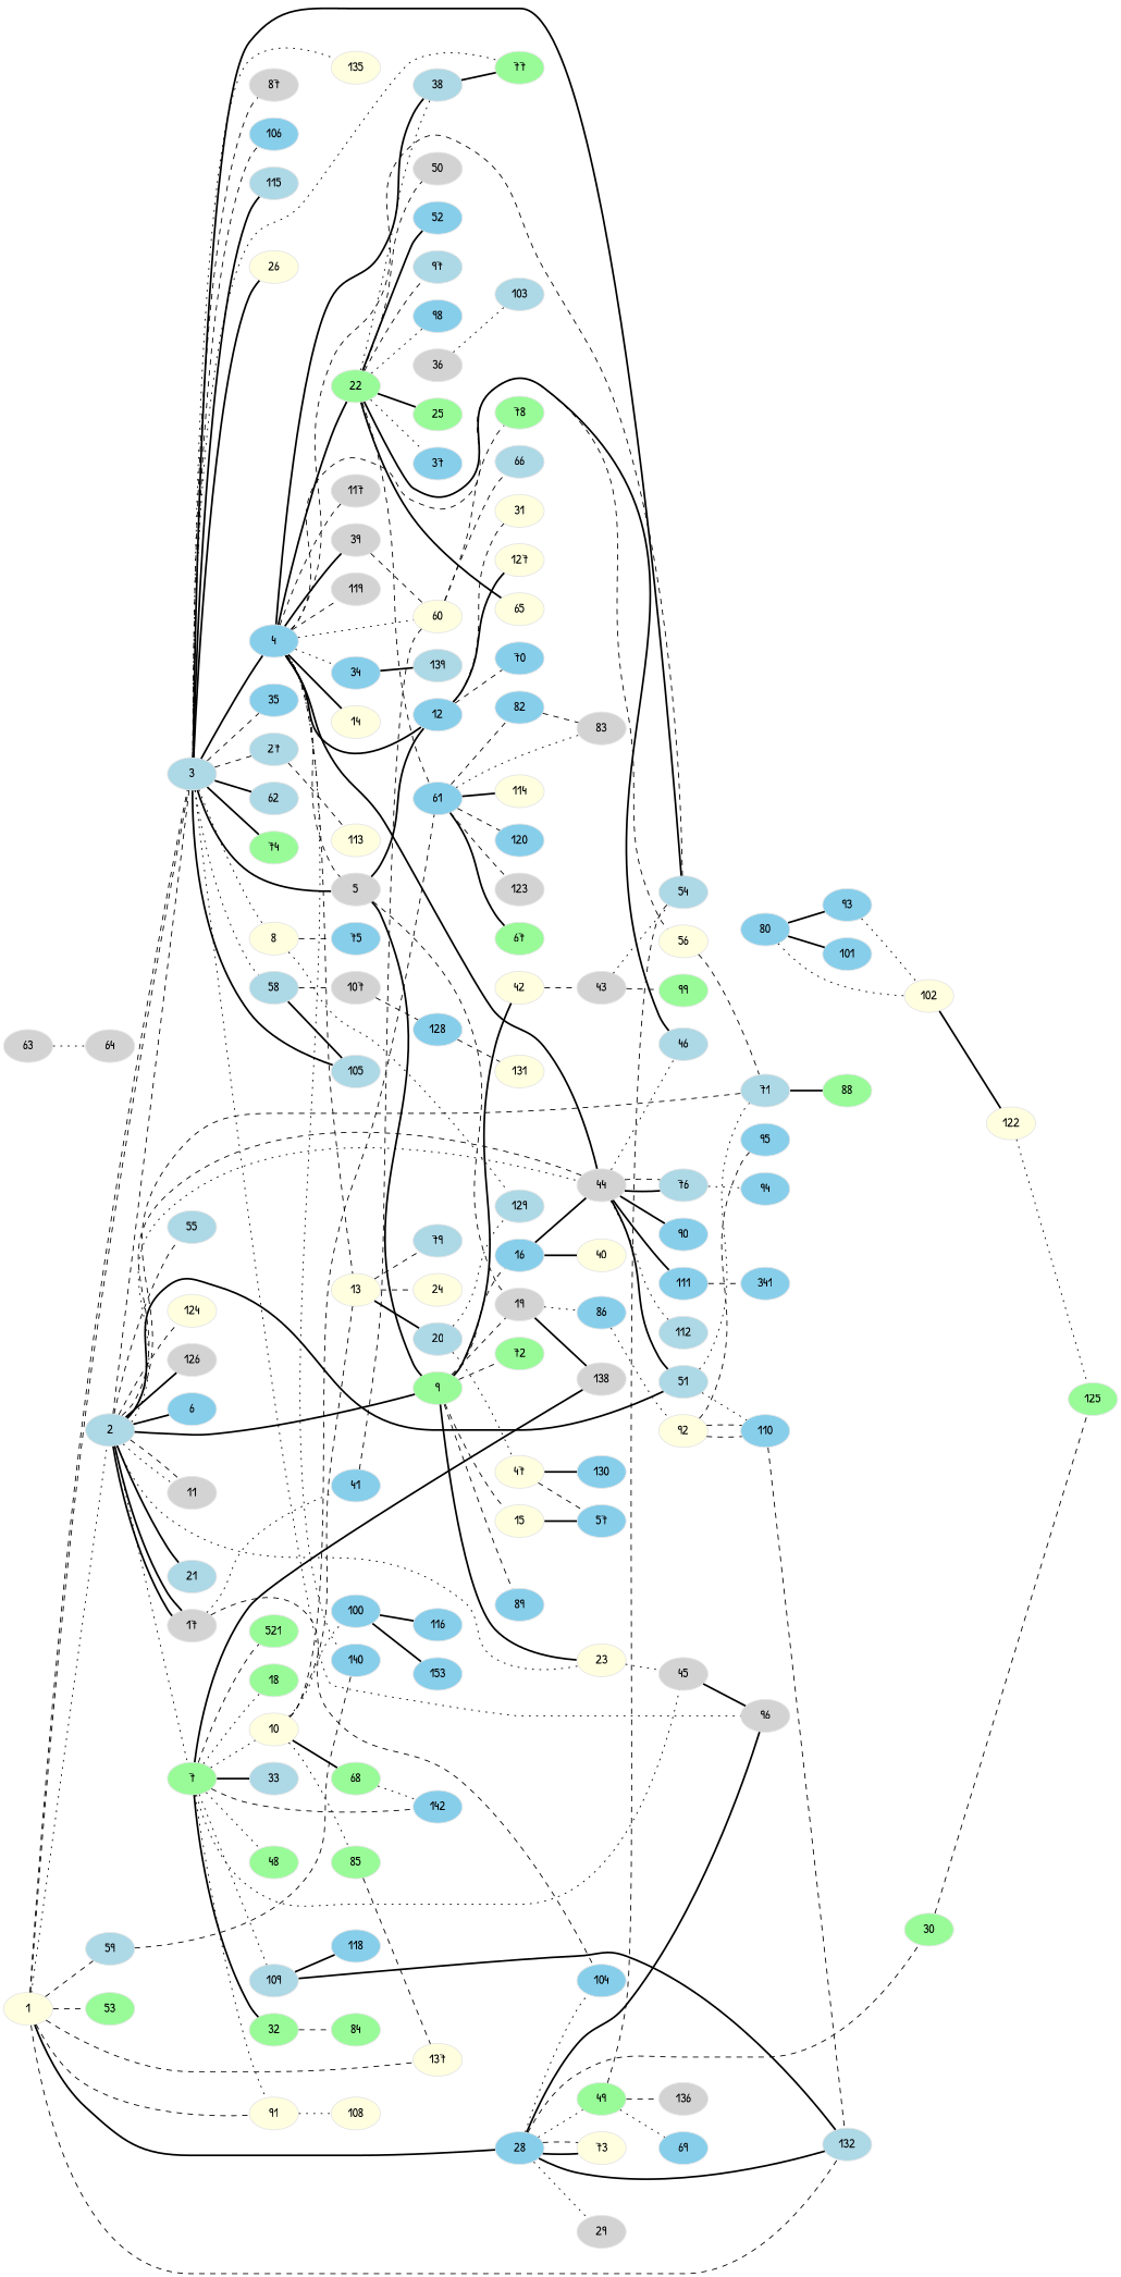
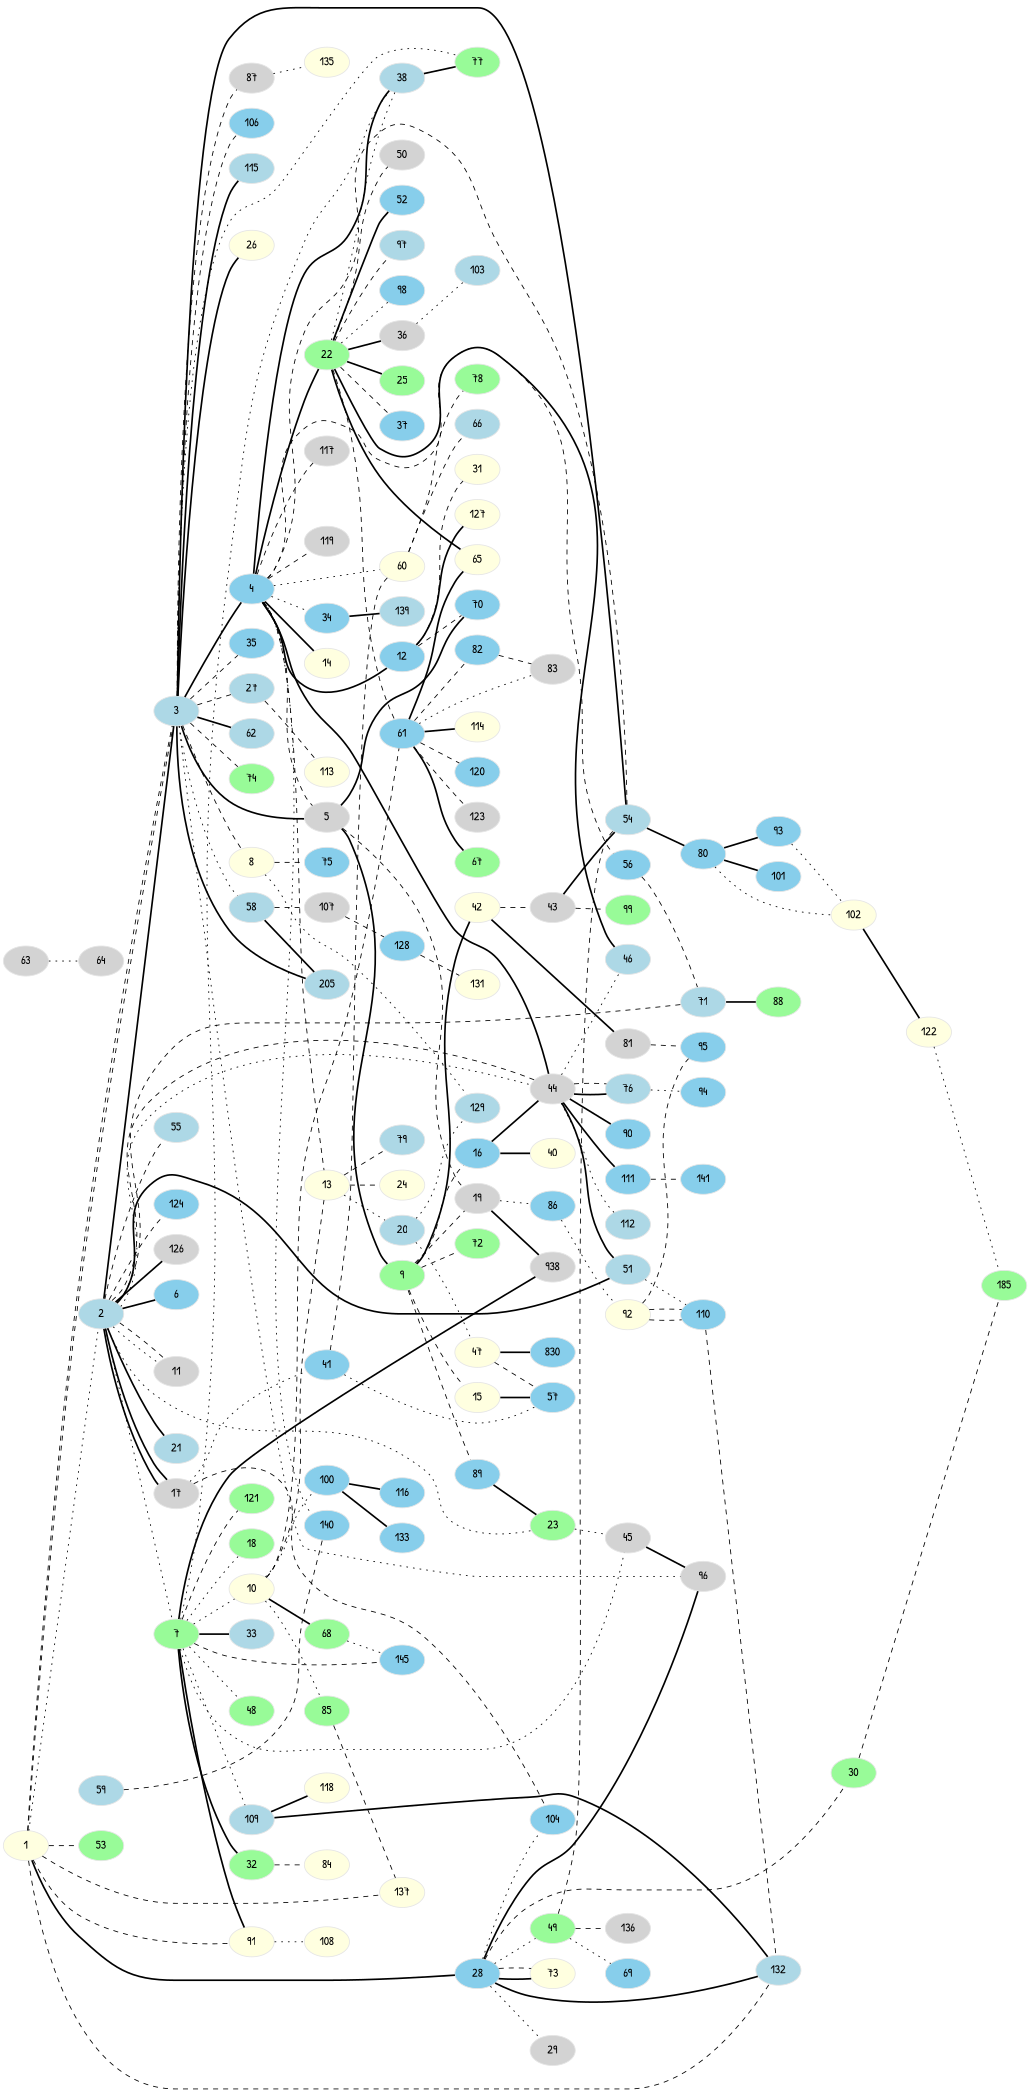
  graph {
    fontname="Patrick Hand"
    rankdir=LR
    node [color=gray90 fillcolor=skyblue fontname="Patrick Hand" style=filled]
    edge [fontname="Patrick Hand" style=dashed]
    1 [fillcolor=lightyellow]
    2 [fillcolor=lightblue]
    3 [fillcolor=lightblue]
    28
    53 [fillcolor=palegreen]
    59 [fillcolor=lightblue]
    91 [fillcolor=lightyellow]
    132 [fillcolor=lightblue]
    137 [fillcolor=lightyellow]
    6
    7 [fillcolor=palegreen]
    9 [fillcolor=palegreen]
    11 [fillcolor=lightgrey]
    17 [fillcolor=lightgrey]
    21 [fillcolor=lightblue]
-   23 [fillcolor=lightyellow]
+   23 [fillcolor=palegreen]
    44 [fillcolor=lightgrey]
    51 [fillcolor=lightblue]
    55 [fillcolor=lightblue]
    71 [fillcolor=lightblue]
-   124 [fillcolor=lightyellow]
+   124
    126 [fillcolor=lightgrey]
    4
    5 [fillcolor=lightgrey]
    8 [fillcolor=lightyellow]
    26 [fillcolor=lightyellow]
    27 [fillcolor=lightblue]
    35
    54 [fillcolor=lightblue]
    58 [fillcolor=lightblue]
    62 [fillcolor=lightblue]
    74 [fillcolor=palegreen]
    77 [fillcolor=palegreen]
    87 [fillcolor=lightgrey]
    96 [fillcolor=lightgrey]
-   105 [fillcolor=lightblue]
+   105 [fillcolor=lightblue label=205]
    106
    115 [fillcolor=lightblue]
    135 [fillcolor=lightyellow]
    104
    29 [fillcolor=lightgrey]
    30 [fillcolor=palegreen]
    49 [fillcolor=palegreen]
    73 [fillcolor=lightyellow]
    140
    108 [fillcolor=lightyellow]
    38 [fillcolor=lightblue]
    10 [fillcolor=lightyellow]
    18 [fillcolor=palegreen]
    32 [fillcolor=palegreen]
    33 [fillcolor=lightblue]
    45 [fillcolor=lightgrey]
    48 [fillcolor=palegreen]
    109 [fillcolor=lightblue]
-   121 [fillcolor=palegreen label=521]
-   138 [fillcolor=lightgrey]
-   142
+   121 [fillcolor=palegreen]
+   138 [fillcolor=lightgrey label=938]
+   142 [label=145]
    19 [fillcolor=lightgrey]
    15 [fillcolor=lightyellow]
    16
    42 [fillcolor=lightyellow]
    72 [fillcolor=palegreen]
    89
    41
    46 [fillcolor=lightblue]
    76 [fillcolor=lightblue]
    90
    111
    112 [fillcolor=lightblue]
    110
    88 [fillcolor=palegreen]
    12
    13 [fillcolor=lightyellow]
    14 [fillcolor=lightyellow]
    22 [fillcolor=palegreen]
    34
-   39 [fillcolor=lightgrey]
-   56 [fillcolor=lightyellow]
+   56
    60 [fillcolor=lightyellow]
    117 [fillcolor=lightgrey]
    119 [fillcolor=lightgrey]
    75
    129 [fillcolor=lightblue]
    113 [fillcolor=lightyellow]
    80
    107 [fillcolor=lightgrey]
    31 [fillcolor=lightyellow]
    70
    127 [fillcolor=lightyellow]
    20 [fillcolor=lightblue]
    24 [fillcolor=lightyellow]
    79 [fillcolor=lightblue]
    61
    25 [fillcolor=palegreen]
    36 [fillcolor=lightgrey]
    37
    50 [fillcolor=lightgrey]
    52
    65 [fillcolor=lightyellow]
    97 [fillcolor=lightblue]
    98
    139 [fillcolor=lightblue]
    66 [fillcolor=lightblue]
    78 [fillcolor=palegreen]
    86
    68 [fillcolor=palegreen]
    85 [fillcolor=palegreen]
    100
-   84 [fillcolor=palegreen]
-   118
+   84 [fillcolor=lightyellow]
+   118 [fillcolor=lightyellow]
    57
    40 [fillcolor=lightyellow]
    43 [fillcolor=lightgrey]
+   81 [fillcolor=lightgrey]
    67 [fillcolor=palegreen]
    82
    83 [fillcolor=lightgrey]
    114 [fillcolor=lightyellow]
    120
    123 [fillcolor=lightgrey]
    116
-   133 [label=153]
+   133
    47 [fillcolor=lightyellow]
    92 [fillcolor=lightyellow]
-   130
+   130 [label=830]
    103 [fillcolor=lightblue]
-   125 [fillcolor=palegreen]
+   125 [fillcolor=palegreen label=185]
    69
    136 [fillcolor=lightgrey]
    63 [fillcolor=lightgrey]
    64 [fillcolor=lightgrey]
    99 [fillcolor=palegreen]
    95
    94
-   141 [label=341]
+   141
    93
    101
    102 [fillcolor=lightyellow]
    128
    122 [fillcolor=lightyellow]
    131 [fillcolor=lightyellow]
    1 -- 2 [style=dotted]
    1 -- 3
    1 -- 3
    1 -- 28 [style=bold]
    1 -- 53
-   1 -- 59
    1 -- 91
    1 -- 132
    1 -- 137
-   2 -- 3
+   2 -- 3 [style=bold]
    2 -- 6 [style=bold]
    2 -- 7 [style=dotted]
-   2 -- 9 [style=bold]
    2 -- 11 [style=dotted]
    2 -- 11
    2 -- 17 [style=bold]
    2 -- 17 [style=bold]
    2 -- 21 [style=bold]
    2 -- 23 [style=dotted]
    2 -- 44 [style=dotted]
    2 -- 44
    2 -- 51 [style=bold]
    2 -- 55
    2 -- 71
    2 -- 124
    2 -- 126 [style=bold]
    3 -- 4 [style=bold]
    3 -- 5 [style=bold]
-   3 -- 8 [style=dotted]
+   3 -- 8
    3 -- 26 [style=bold]
    3 -- 27
    3 -- 35
    3 -- 54 [style=bold]
    3 -- 58 [style=dotted]
    3 -- 62 [style=bold]
-   3 -- 74 [style=bold]
+   3 -- 74
    3 -- 77 [style=dotted]
    3 -- 87
    3 -- 96 [style=dotted]
    3 -- 105 [style=bold]
    3 -- 106
    3 -- 115 [style=bold]
-   3 -- 135 [style=dotted]
+   87 -- 135 [style=dotted]
    28 -- 132 [style=bold]
    28 -- 96 [style=bold]
    28 -- 104 [style=dotted]
    28 -- 29 [style=dotted]
    28 -- 30
    28 -- 49 [style=dotted]
    28 -- 73 [style=bold]
    28 -- 73
    59 -- 140
    91 -- 108 [style=dotted]
-   7 -- 91 [style=dotted]
+   7 -- 91 [style=bold]
+   7 -- 38 [style=dotted]
    7 -- 10 [style=dotted]
    7 -- 18 [style=dotted]
    7 -- 32 [style=bold]
    7 -- 33 [style=bold]
    7 -- 45 [style=dotted]
    7 -- 48 [style=dotted]
    7 -- 109 [style=dotted]
    7 -- 121
    7 -- 138 [style=bold]
    7 -- 142
-   9 -- 23 [style=bold]
+   89 -- 23 [style=bold]
    9 -- 19
    9 -- 15
    9 -- 16
    9 -- 42 [style=bold]
    9 -- 72
    9 -- 89
    17 -- 104
    17 -- 41 [style=dotted]
    23 -- 45 [style=dotted]
    44 -- 51 [style=bold]
    44 -- 46 [style=dotted]
    44 -- 76 [style=bold]
    44 -- 76
    44 -- 90 [style=bold]
    44 -- 111 [style=bold]
    44 -- 112 [style=dotted]
-   51 -- 71 [style=dotted]
    51 -- 110 [style=dotted]
    71 -- 88 [style=bold]
    4 -- 44 [style=bold]
    4 -- 5
    4 -- 54
    4 -- 140 [style=dotted]
    4 -- 38 [style=bold]
    4 -- 12 [style=bold]
    4 -- 13
    4 -- 14 [style=bold]
    4 -- 22 [style=bold]
    4 -- 34 [style=dotted]
-   4 -- 39 [style=bold]
    4 -- 56
    4 -- 60 [style=dotted]
    4 -- 117
    4 -- 119
    5 -- 9 [style=bold]
    5 -- 19
-   5 -- 12 [style=bold]
+   5 -- 70 [style=bold]
    8 -- 75
    8 -- 129 [style=dotted]
    27 -- 113
+   54 -- 80 [style=bold]
    58 -- 105 [style=bold]
    58 -- 107
    30 -- 125
    49 -- 54
    49 -- 69 [style=dotted]
    49 -- 136
    38 -- 77 [style=bold]
    10 -- 13
    10 -- 61
    10 -- 68 [style=bold]
    10 -- 85 [style=dotted]
    10 -- 100 [style=dotted]
    32 -- 84
    45 -- 96 [style=bold]
    109 -- 132 [style=bold]
    109 -- 118 [style=bold]
    19 -- 138 [style=bold]
    19 -- 86 [style=dotted]
    15 -- 57 [style=bold]
    16 -- 44 [style=bold]
    16 -- 40 [style=bold]
    42 -- 43
+   42 -- 81 [style=bold]
    41 -- 60
+   41 -- 57 [style=dotted]
    76 -- 94 [style=dotted]
    111 -- 141
    110 -- 132
    12 -- 31
    12 -- 70
    12 -- 127 [style=bold]
-   13 -- 20 [style=bold]
+   13 -- 20 [style=dotted]
    13 -- 24
    13 -- 79
    22 -- 38 [style=dotted]
    22 -- 46 [style=bold]
    22 -- 61
    22 -- 25 [style=bold]
-   22 -- 37 [style=dotted]
+   22 -- 36 [style=bold]
+   22 -- 37
    22 -- 50
    22 -- 52 [style=bold]
    22 -- 65 [style=bold]
    22 -- 97
    22 -- 98 [style=dotted]
    34 -- 139 [style=bold]
-   39 -- 60
    56 -- 71
    60 -- 66
    60 -- 78
    80 -- 93 [style=bold]
    80 -- 101 [style=bold]
    80 -- 102 [style=dotted]
    107 -- 128
    20 -- 129 [style=dotted]
    20 -- 47 [style=dotted]
+   61 -- 65 [style=bold]
    61 -- 67 [style=bold]
    61 -- 82
    61 -- 83 [style=dotted]
    61 -- 114 [style=bold]
    61 -- 120
    61 -- 123
    36 -- 103 [style=dotted]
    86 -- 92 [style=dotted]
    68 -- 142 [style=dotted]
    85 -- 137
    100 -- 116 [style=bold]
    100 -- 133 [style=bold]
-   43 -- 54 [style=dotted]
+   43 -- 54 [style=bold]
    43 -- 99
+   81 -- 95
    82 -- 83
    47 -- 57
    47 -- 130 [style=bold]
    92 -- 110
    92 -- 110
    92 -- 95
    63 -- 64 [style=dotted]
    93 -- 102 [style=dotted]
    102 -- 122 [style=bold]
    128 -- 131
    122 -- 125 [style=dotted]
  }
